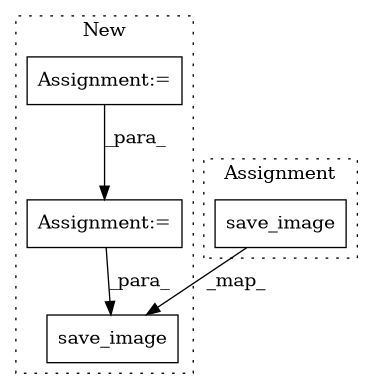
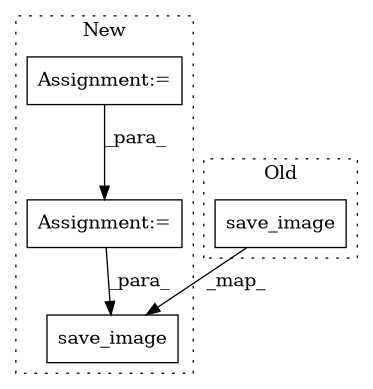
  digraph {
    node [a=32 l="11,1" shape=box]
    n1 [label=save_image s="1174,1228"]
    n2 [a=7 l=1 label="Assignment:=" s=1055]
    n3 [a=7 l=1 label="Assignment:=" s=995]
    n4 [label=save_image s="893,962"]
    subgraph cluster_1 {
      label=New
      style=dotted
      n1
      n2
      n3
    }
    subgraph cluster_2 {
-     label=Assignment
+     label=Old
      style=dotted
      n4
    }
    n2 -> n1 [label=_para_]
    n3 -> n2 [label=_para_]
    n4 -> n1 [label=_map_]
  }
